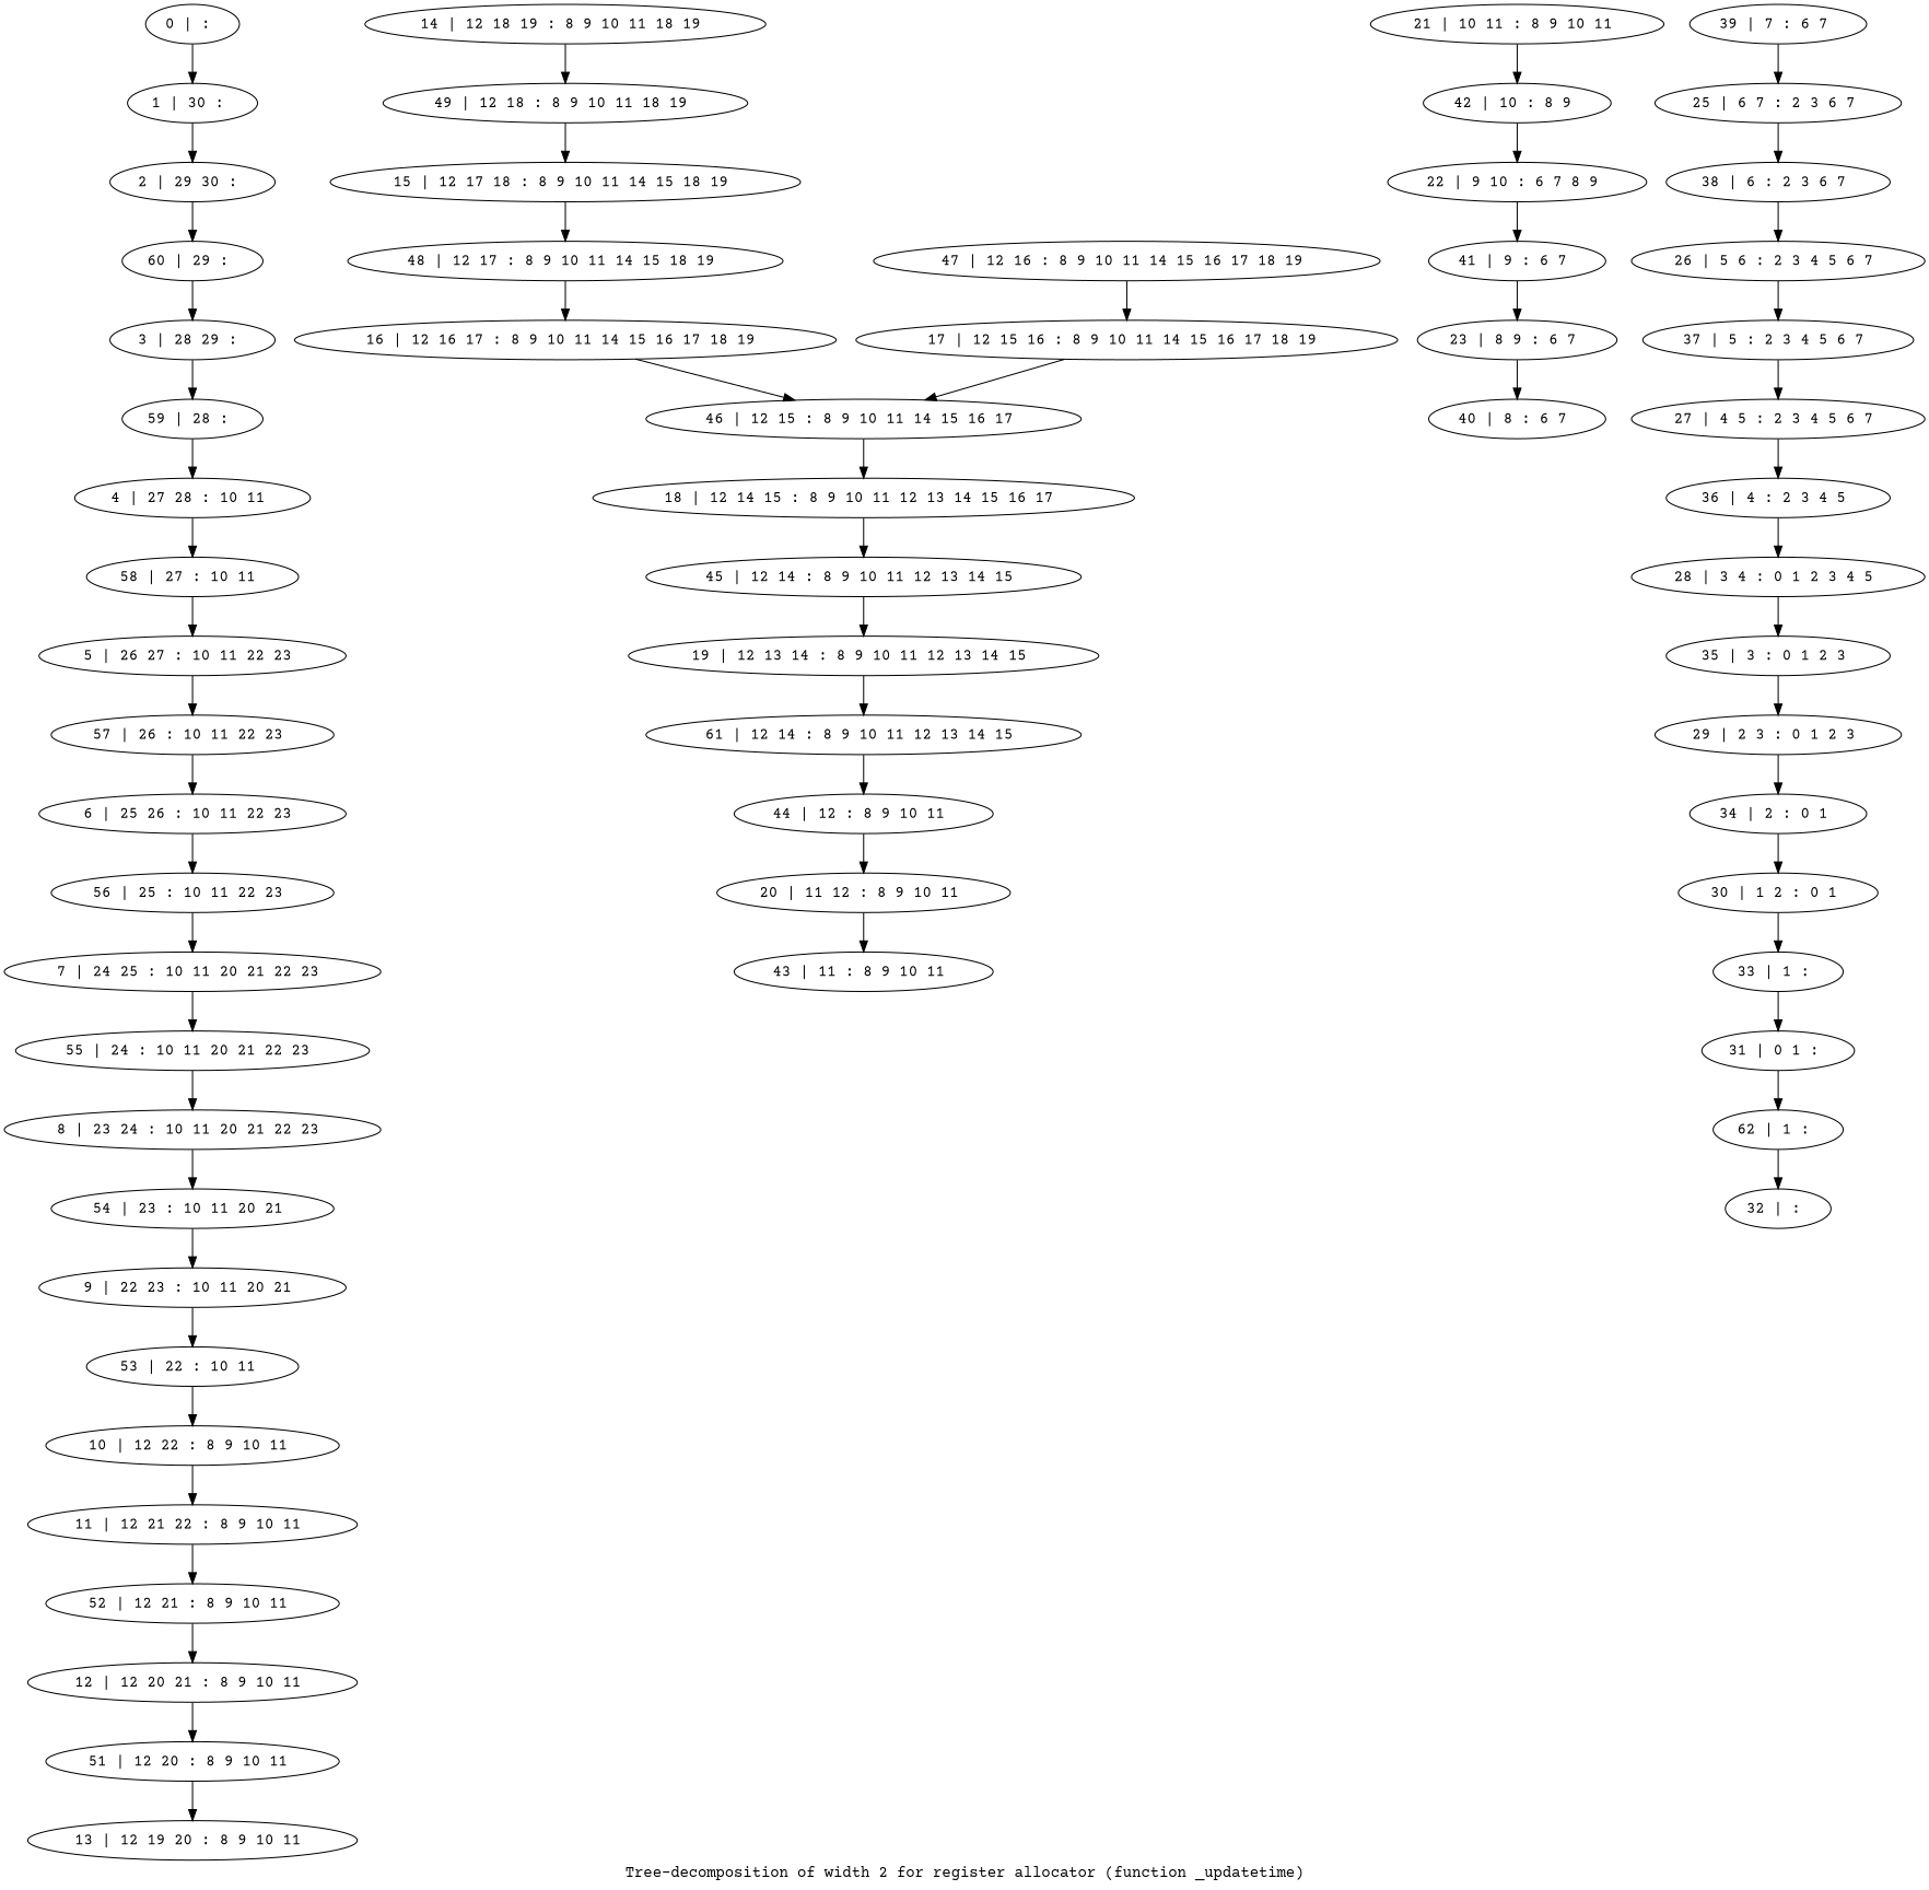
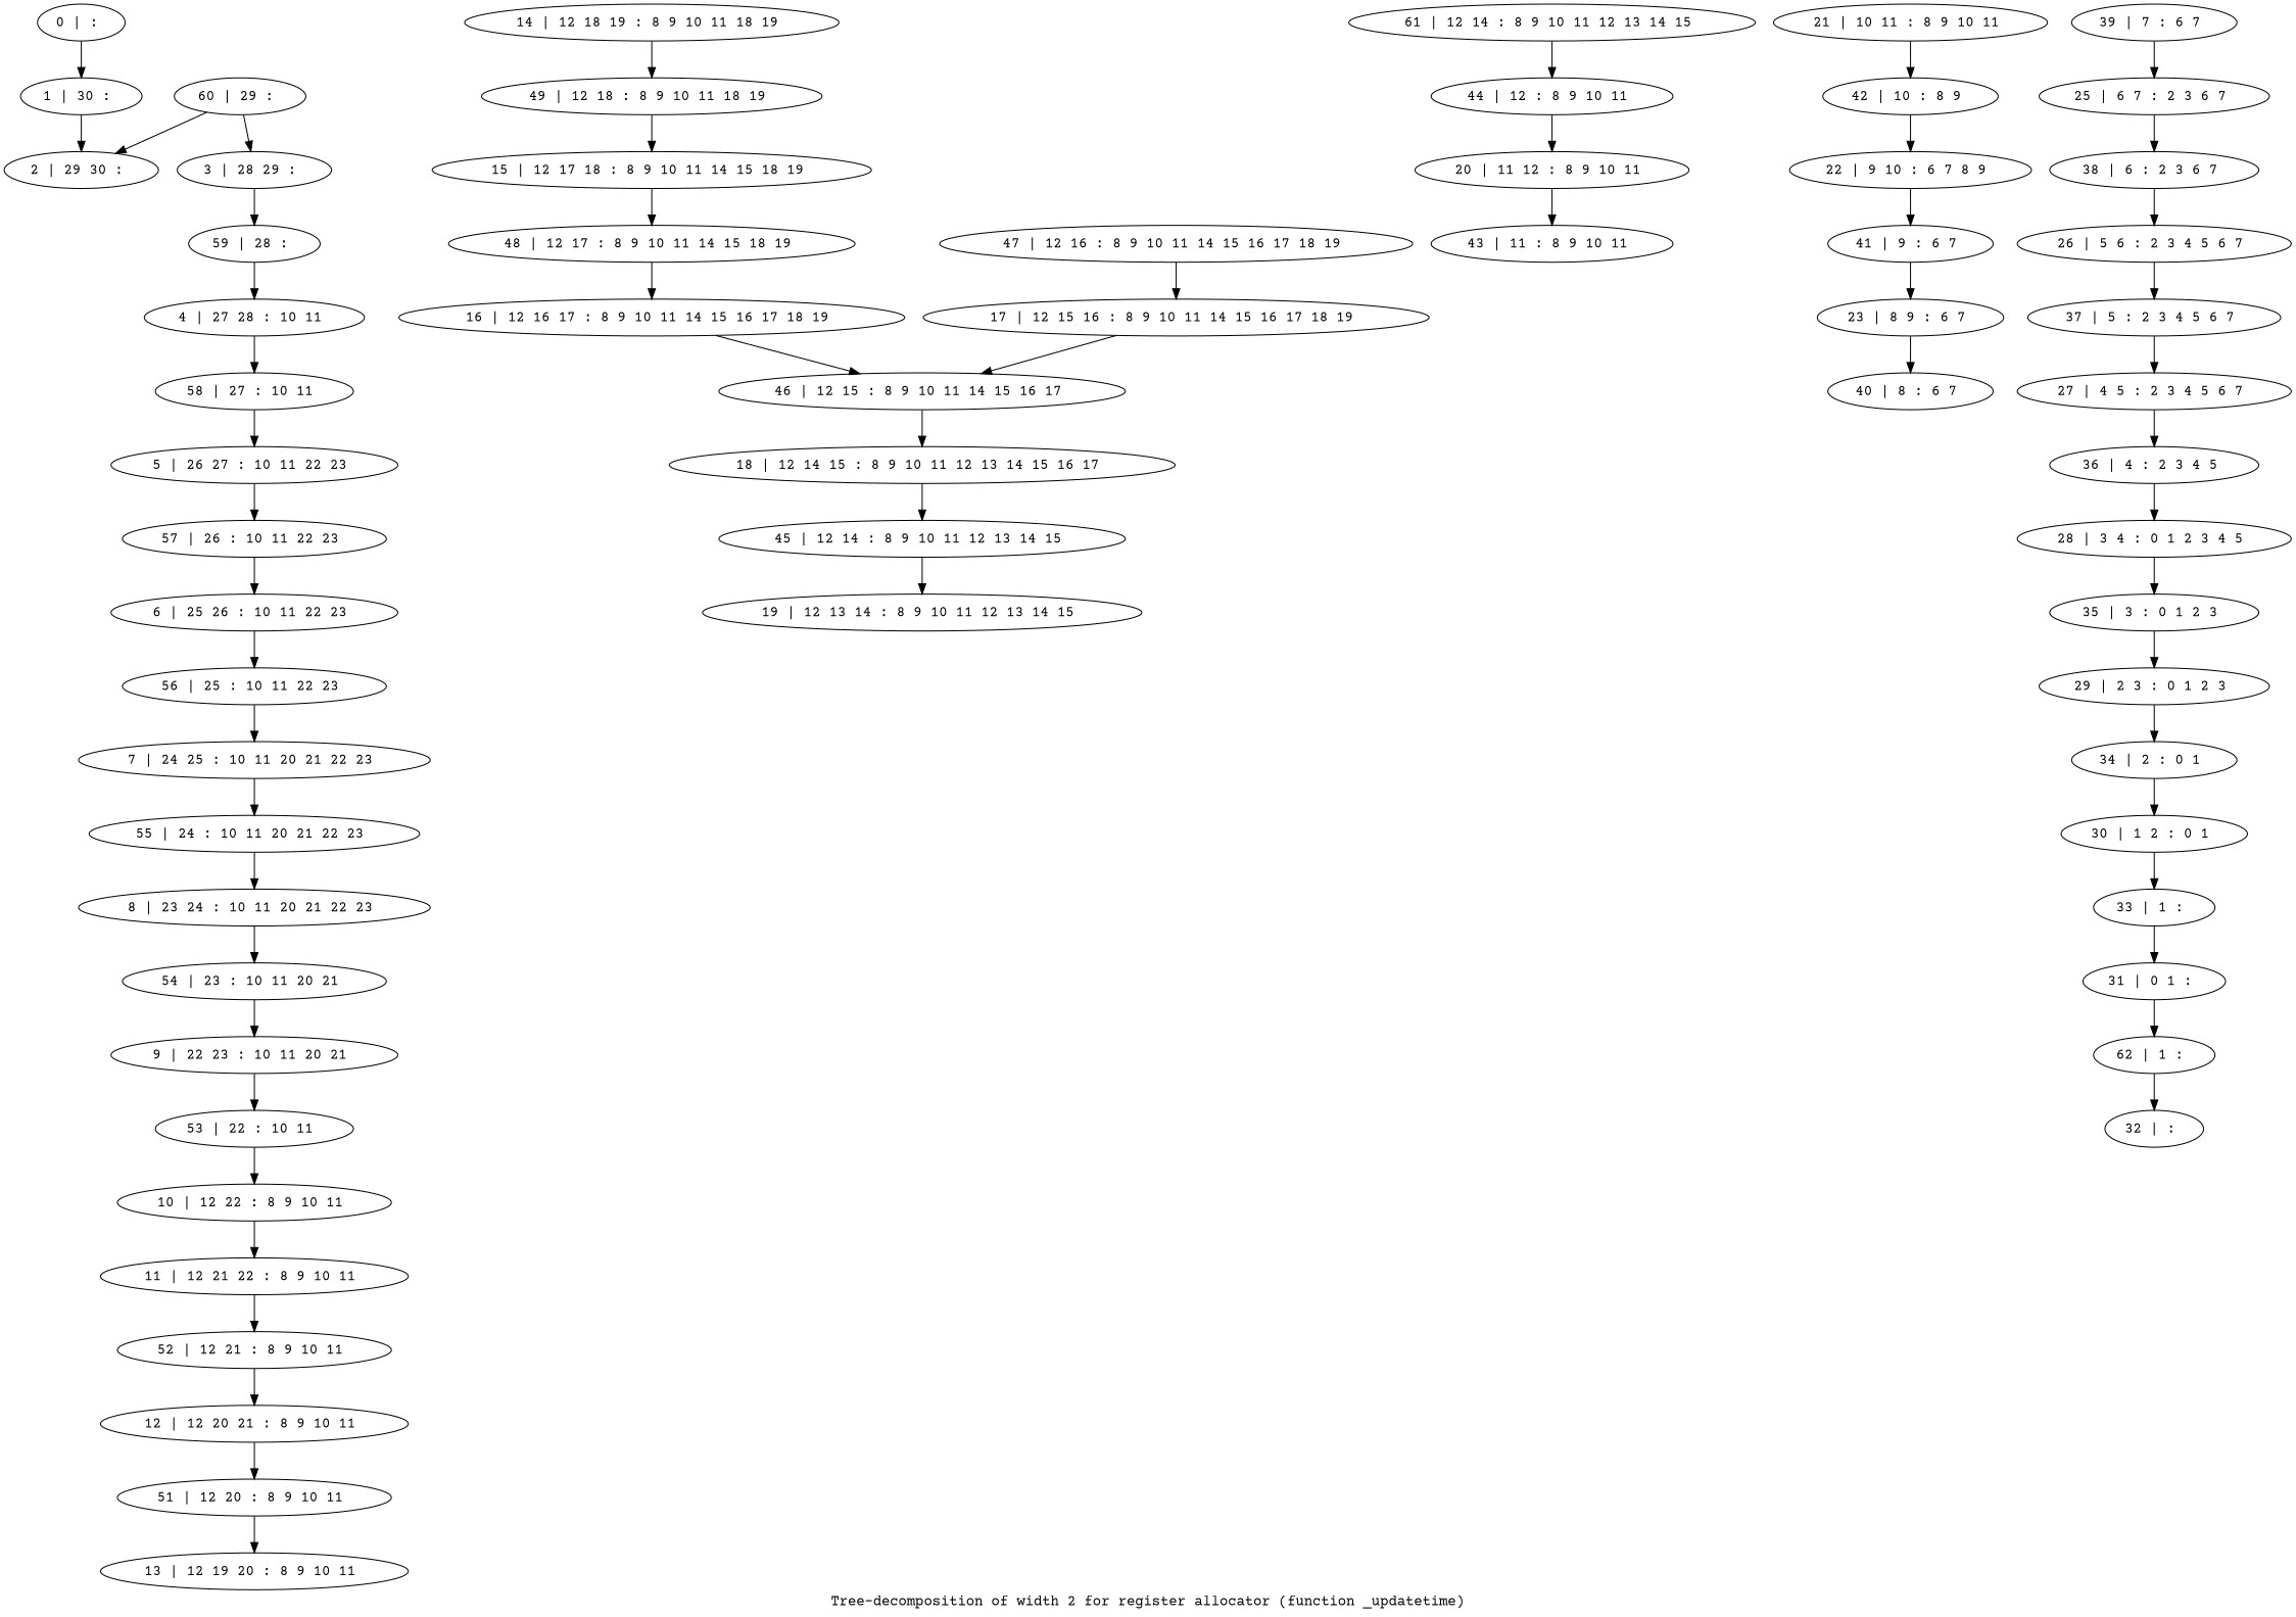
  digraph {
    fontname="Courier Prime"
    label="Tree-decomposition of width 2 for register allocator (function _updatetime)"
    node [fontname="Courier Prime"]
    edge [fontname="Courier Prime"]
    n1 [label="0 | : "]
    n2 [label="1 | 30 : "]
    n3 [label="2 | 29 30 : "]
    n4 [label="60 | 29 : "]
    n5 [label="3 | 28 29 : "]
    n6 [label="59 | 28 : "]
    n7 [label="4 | 27 28 : 10 11 "]
    n8 [label="58 | 27 : 10 11 "]
    n9 [label="5 | 26 27 : 10 11 22 23 "]
    n10 [label="57 | 26 : 10 11 22 23 "]
    n11 [label="6 | 25 26 : 10 11 22 23 "]
    n12 [label="56 | 25 : 10 11 22 23 "]
    n13 [label="7 | 24 25 : 10 11 20 21 22 23 "]
    n14 [label="55 | 24 : 10 11 20 21 22 23 "]
    n15 [label="8 | 23 24 : 10 11 20 21 22 23 "]
    n16 [label="54 | 23 : 10 11 20 21 "]
    n17 [label="9 | 22 23 : 10 11 20 21 "]
    n18 [label="53 | 22 : 10 11 "]
    n19 [label="10 | 12 22 : 8 9 10 11 "]
    n20 [label="11 | 12 21 22 : 8 9 10 11 "]
    n21 [label="52 | 12 21 : 8 9 10 11 "]
    n22 [label="12 | 12 20 21 : 8 9 10 11 "]
    n23 [label="51 | 12 20 : 8 9 10 11 "]
    n24 [label="13 | 12 19 20 : 8 9 10 11 "]
    n25 [label="14 | 12 18 19 : 8 9 10 11 18 19 "]
    n26 [label="49 | 12 18 : 8 9 10 11 18 19 "]
    n27 [label="15 | 12 17 18 : 8 9 10 11 14 15 18 19 "]
    n28 [label="48 | 12 17 : 8 9 10 11 14 15 18 19 "]
    n29 [label="16 | 12 16 17 : 8 9 10 11 14 15 16 17 18 19 "]
    n30 [label="46 | 12 15 : 8 9 10 11 14 15 16 17 "]
    n31 [label="47 | 12 16 : 8 9 10 11 14 15 16 17 18 19 "]
    n32 [label="17 | 12 15 16 : 8 9 10 11 14 15 16 17 18 19 "]
    n33 [label="18 | 12 14 15 : 8 9 10 11 12 13 14 15 16 17 "]
    n34 [label="45 | 12 14 : 8 9 10 11 12 13 14 15 "]
    n35 [label="19 | 12 13 14 : 8 9 10 11 12 13 14 15 "]
    n36 [label="61 | 12 14 : 8 9 10 11 12 13 14 15 "]
    n37 [label="44 | 12 : 8 9 10 11 "]
    n38 [label="20 | 11 12 : 8 9 10 11 "]
    n39 [label="43 | 11 : 8 9 10 11 "]
    n40 [label="21 | 10 11 : 8 9 10 11 "]
    n41 [label="42 | 10 : 8 9 "]
    n42 [label="22 | 9 10 : 6 7 8 9 "]
    n43 [label="41 | 9 : 6 7 "]
    n44 [label="23 | 8 9 : 6 7 "]
    n45 [label="40 | 8 : 6 7 "]
    n46 [label="39 | 7 : 6 7 "]
    n47 [label="25 | 6 7 : 2 3 6 7 "]
    n48 [label="38 | 6 : 2 3 6 7 "]
    n49 [label="26 | 5 6 : 2 3 4 5 6 7 "]
    n50 [label="37 | 5 : 2 3 4 5 6 7 "]
    n51 [label="27 | 4 5 : 2 3 4 5 6 7 "]
    n52 [label="36 | 4 : 2 3 4 5 "]
    n53 [label="28 | 3 4 : 0 1 2 3 4 5 "]
    n54 [label="35 | 3 : 0 1 2 3 "]
    n55 [label="29 | 2 3 : 0 1 2 3 "]
    n56 [label="34 | 2 : 0 1 "]
    n57 [label="30 | 1 2 : 0 1 "]
    n58 [label="33 | 1 : "]
    n59 [label="31 | 0 1 : "]
    n60 [label="62 | 1 : "]
    n61 [label="32 | : "]
    n1 -> n2
    n2 -> n3
-   n3 -> n4
+   n4 -> n3
    n4 -> n5
    n5 -> n6
    n6 -> n7
    n7 -> n8
    n8 -> n9
    n9 -> n10
    n10 -> n11
    n11 -> n12
    n12 -> n13
    n13 -> n14
    n14 -> n15
    n15 -> n16
    n16 -> n17
    n17 -> n18
    n18 -> n19
    n19 -> n20
    n20 -> n21
    n21 -> n22
    n22 -> n23
    n23 -> n24
    n25 -> n26
    n26 -> n27
    n27 -> n28
    n28 -> n29
    n29 -> n30
    n30 -> n33
    n31 -> n32
    n32 -> n30
    n33 -> n34
    n34 -> n35
-   n35 -> n36
    n36 -> n37
    n37 -> n38
    n38 -> n39
    n40 -> n41
    n41 -> n42
    n42 -> n43
    n43 -> n44
    n44 -> n45
    n46 -> n47
    n47 -> n48
    n48 -> n49
    n49 -> n50
    n50 -> n51
    n51 -> n52
    n52 -> n53
    n53 -> n54
    n54 -> n55
    n55 -> n56
    n56 -> n57
    n57 -> n58
    n58 -> n59
    n59 -> n60
    n60 -> n61
  }
